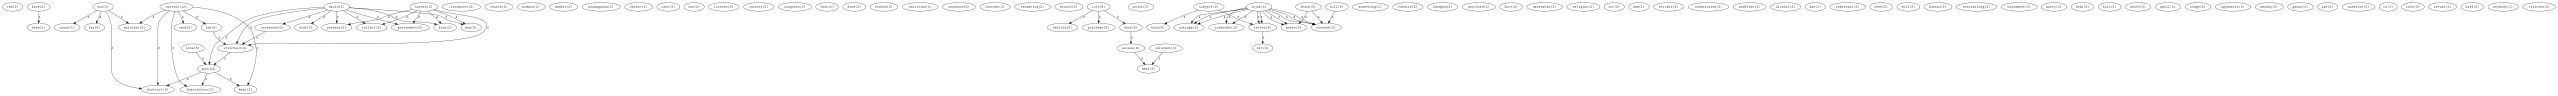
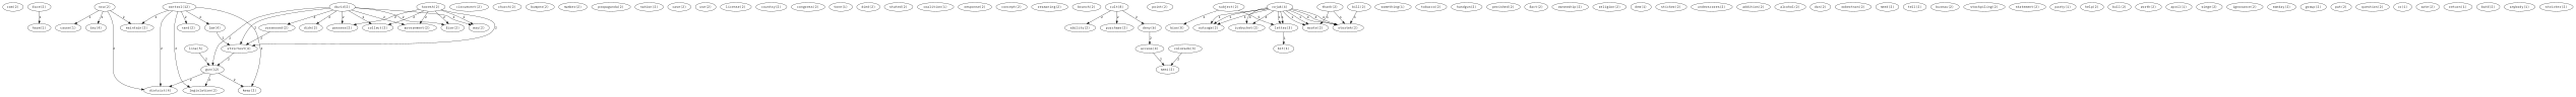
  digraph {
    fontname="IBM Plex Mono"
    node [fontname="IBM Plex Mono"]
    edge [fontname="IBM Plex Mono"]
    n1 [label="com(2)"]
    n2 [label="face(2)"]
    n3 [label="harm(1)"]
    n4 [label="nra(2)"]
    n5 [label="cause(1)"]
    n6 [label="maintain(2)"]
    n7 [label="day(4)"]
    n8 [label="district(4)"]
    n9 [label="circumvent(2)"]
    n10 [label="church(2)"]
    n11 [label="bumper(2)"]
    n12 [label="control(12)"]
    n13 [label="law(4)"]
    n14 [label="hand(2)"]
    n15 [label="legislation(2)"]
    n16 [label="keep(2)"]
    n17 [label="strictest(4)"]
    n18 [label="gun(12)"]
    n19 [label="number(2)"]
    n20 [label="propaganda(2)"]
    n21 [label="nation(2)"]
    n22 [label="case(2)"]
    n23 [label="use(2)"]
    n24 [label="license(2)"]
    n25 [label="country(2)"]
    n26 [label="congress(2)"]
    n27 [label="tone(1)"]
    n28 [label="died(2)"]
    n29 [label="stated(2)"]
    n30 [label="coalition(1)"]
    n31 [label="response(2)"]
    n32 [label="concept(2)"]
    n33 [label="reasoning(2)"]
    n34 [label="branch(2)"]
    n35 [label="cult(8)"]
    n36 [label="ability(2)"]
    n37 [label="purchase(2)"]
    n38 [label="deny(6)"]
    n39 [label="access(4)"]
    n40 [label="semi(2)"]
    n41 [label="point(2)"]
    n42 [label="subject(2)"]
    n43 [label="letter(3)"]
    n44 [label="bias(0)"]
    n45 [label="bit(1)"]
    n46 [label="vojak(4)"]
    n47 [label="icebucket(2)"]
    n48 [label="wrote(2)"]
    n49 [label="stortek(2)"]
    n50 [label="outrage(2)"]
    n51 [label="something(1)"]
    n52 [label="tobacco(2)"]
    n53 [label="handgun(2)"]
    n54 [label="perished(2)"]
    n55 [label="fact(2)"]
    n56 [label="ownership(2)"]
    n57 [label="religion(2)"]
-   n58 [label="inc(2)"]
    n59 [label="dem(1)"]
    n60 [label="sticker(2)"]
    n61 [label="underscores(2)"]
    n62 [label="david(2)"]
    n63 [label="possessed(2)"]
    n64 [label="didn(2)"]
    n65 [label="fire(2)"]
    n66 [label="possess(2)"]
    n67 [label="way(2)"]
    n68 [label="government(2)"]
    n69 [label="collect(2)"]
    n70 [label="colorado(3)"]
    n71 [label="addition(2)"]
    n72 [label="alcohol(2)"]
    n73 [label="dan(2)"]
    n74 [label="robertson(2)"]
    n75 [label="need(2)"]
    n76 [label="koresh(2)"]
    n77 [label="tell(2)"]
    n78 [label="bureau(2)"]
    n79 [label="stockpiling(2)"]
    n80 [label="statement(2)"]
    n81 [label="party(1)"]
    n82 [label="line(5)"]
    n83 [label="thank(2)"]
    n84 [label="help(2)"]
    n85 [label="bull(2)"]
    n86 [label="worth(2)"]
    n87 [label="bill(2)"]
    n88 [label="april(1)"]
    n89 [label="siege(2)"]
    n90 [label="ignorance(2)"]
    n91 [label="monday(2)"]
    n92 [label="group(2)"]
    n93 [label="pat(2)"]
    n94 [label="question(2)"]
    n95 [label="co(1)"]
    n96 [label="rate(2)"]
    n97 [label="return(1)"]
    n98 [label="batf(2)"]
    n99 [label="anybody(1)"]
    n100 [label="stricter(2)"]
    n2 -> n3 [label=1]
    n4 -> n5 [label=1]
    n4 -> n6 [label=2]
    n4 -> n7 [label=2]
    n4 -> n8 [label=2]
    n12 -> n6 [label=2]
    n12 -> n8 [label=2]
    n12 -> n13 [label=2]
    n12 -> n14 [label=2]
    n12 -> n15 [label=2]
    n12 -> n16 [label=2]
    n13 -> n17 [label=2]
    n17 -> n18 [label=2]
    n18 -> n8 [label=2]
    n18 -> n15 [label=2]
    n18 -> n16 [label=2]
    n35 -> n36 [label=2]
    n35 -> n37 [label=2]
    n35 -> n38 [label=2]
    n38 -> n39 [label=2]
    n39 -> n40 [label=2]
    n42 -> n43 [label=5]
    n42 -> n44 [label=2]
    n43 -> n45 [label=1]
    n46 -> n43 [label=1]
    n46 -> n43 [label=1]
    n46 -> n47 [label=4]
    n46 -> n47 [label=4]
    n46 -> n48 [label=1]
    n46 -> n48 [label=1]
    n46 -> n49 [label=4]
    n46 -> n49 [label=4]
    n46 -> n49 [label=4]
    n46 -> n50 [label=1]
    n46 -> n50 [label=1]
    n46 -> n50 [label=1]
    n62 -> n17 [label=2]
    n62 -> n18 [label=2]
    n62 -> n63 [label=4]
    n62 -> n64 [label=2]
    n62 -> n65 [label=2]
    n62 -> n66 [label=2]
    n62 -> n67 [label=2]
    n62 -> n68 [label=2]
    n62 -> n69 [label=2]
    n63 -> n17 [label=2]
    n70 -> n40 [label=2]
    n76 -> n17 [label=2]
    n76 -> n65 [label=2]
    n76 -> n66 [label=2]
    n76 -> n67 [label=2]
    n76 -> n68 [label=2]
    n76 -> n69 [label=2]
    n82 -> n18 [label=2]
    n83 -> n48 [label=1]
    n83 -> n49 [label=1]
    n87 -> n49 [label=1]
  }
